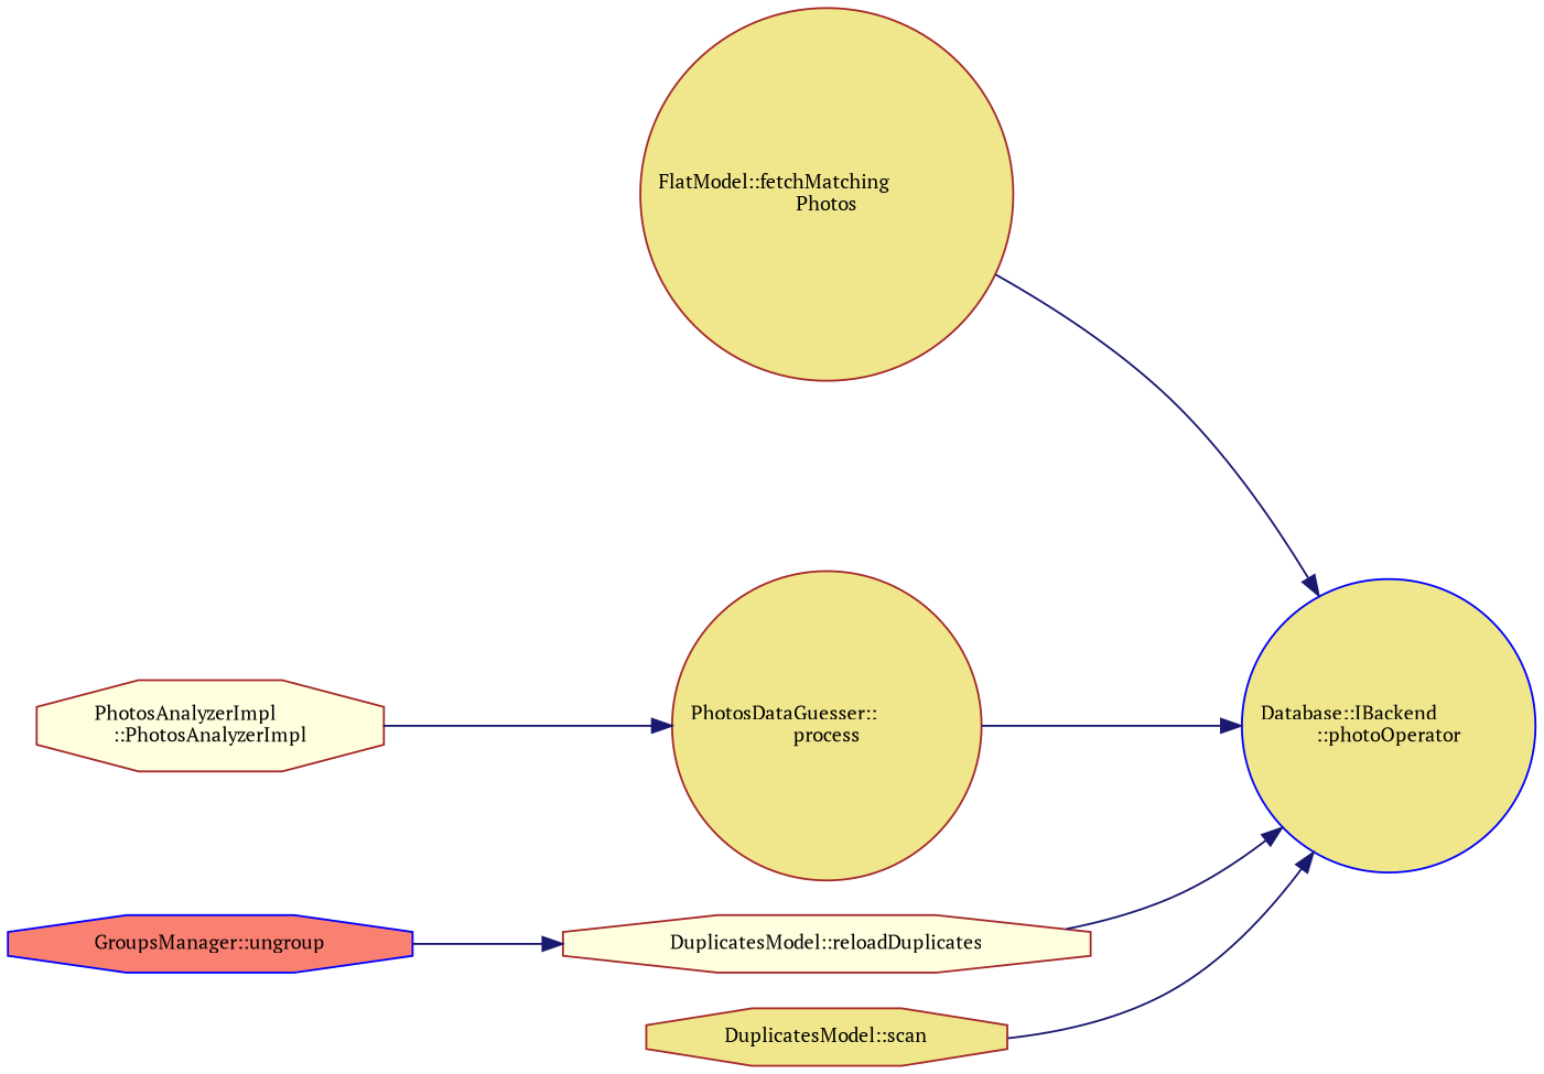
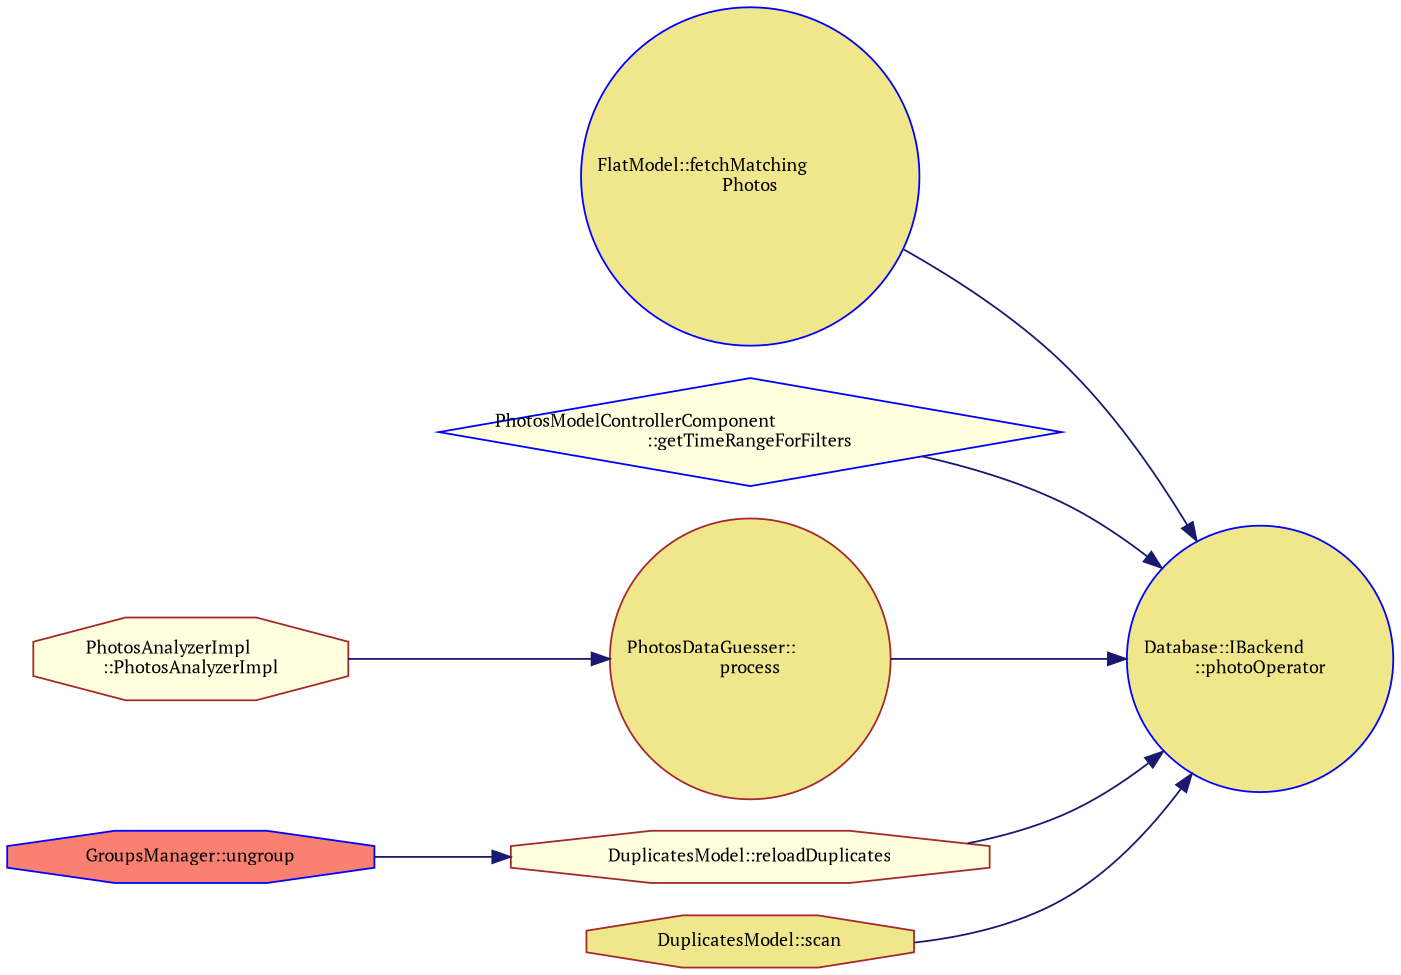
  digraph {
    fontname="PT Serif"
    rankdir=RL
    node [color=blue fillcolor=khaki fontname="PT Serif" fontsize=10 shape=octagon style=filled]
    edge [color=midnightblue dir=back fontname="PT Serif" fontsize=10 labelfontname=Helvetica labelfontsize=10 style=solid]
    n1 [fontcolor=black height=0.2 label="Database::IBackend\l::photoOperator" shape=circle width=0.4]
-   n2 [color=brown height=0.2 label="FlatModel::fetchMatching\lPhotos" shape=circle width=0.4]
+   n2 [height=0.2 label="FlatModel::fetchMatching\lPhotos" shape=circle width=0.4]
+   n3 [fillcolor=lightyellow height=0.2 label="PhotosModelControllerComponent\l::getTimeRangeForFilters" shape=diamond width=0.4]
    n4 [color=brown height=0.2 label="PhotosDataGuesser::\lprocess" shape=circle width=0.4]
    n5 [color=brown fillcolor=lightyellow height=0.2 label="DuplicatesModel::reloadDuplicates" width=0.4]
    n6 [color=brown height=0.2 label="DuplicatesModel::scan" width=0.4]
    n7 [color=brown fillcolor=lightyellow height=0.2 label="PhotosAnalyzerImpl\l::PhotosAnalyzerImpl" width=0.4]
    n8 [fillcolor=salmon height=0.2 label="GroupsManager::ungroup" width=0.4]
    n1 -> n2
+   n1 -> n3
    n1 -> n4
    n1 -> n5
    n1 -> n6
    n4 -> n7
    n5 -> n8
  }
